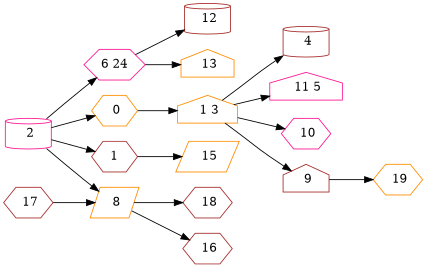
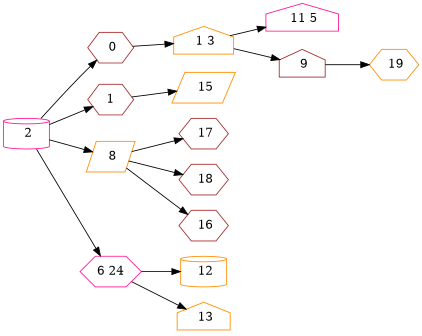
  digraph {
    rankdir=LR
    node [color=brown shape=hexagon]
    " 1 3" [color=darkorange shape=house]
-   " 0" [color=darkorange]
+   " 0"
    " 2" [color=deeppink shape=cylinder]
    n4 [label=1]
    " 8" [color=darkorange shape=parallelogram]
    n6 [color=deeppink label="6 24"]
-   " 4" [shape=cylinder]
    " 11 5" [color=deeppink shape=house]
-   " 10" [color=deeppink]
    " 9" [shape=house]
    " 15" [color=darkorange shape=parallelogram]
    " 17"
    " 18"
    " 16"
-   " 12" [shape=cylinder]
+   " 12" [color=darkorange shape=cylinder]
    " 13" [color=darkorange shape=house]
    " 19" [color=darkorange]
-   " 1 3" -> " 4"
    " 1 3" -> " 11 5"
-   " 1 3" -> " 10"
    " 1 3" -> " 9"
    " 0" -> " 1 3"
    " 2" -> " 0"
    " 2" -> n4
    " 2" -> " 8"
    " 2" -> n6
    n4 -> " 15"
-   " 17" -> " 8"
+   " 8" -> " 17"
    " 8" -> " 18"
    " 8" -> " 16"
    n6 -> " 12"
    n6 -> " 13"
    " 9" -> " 19"
  }
